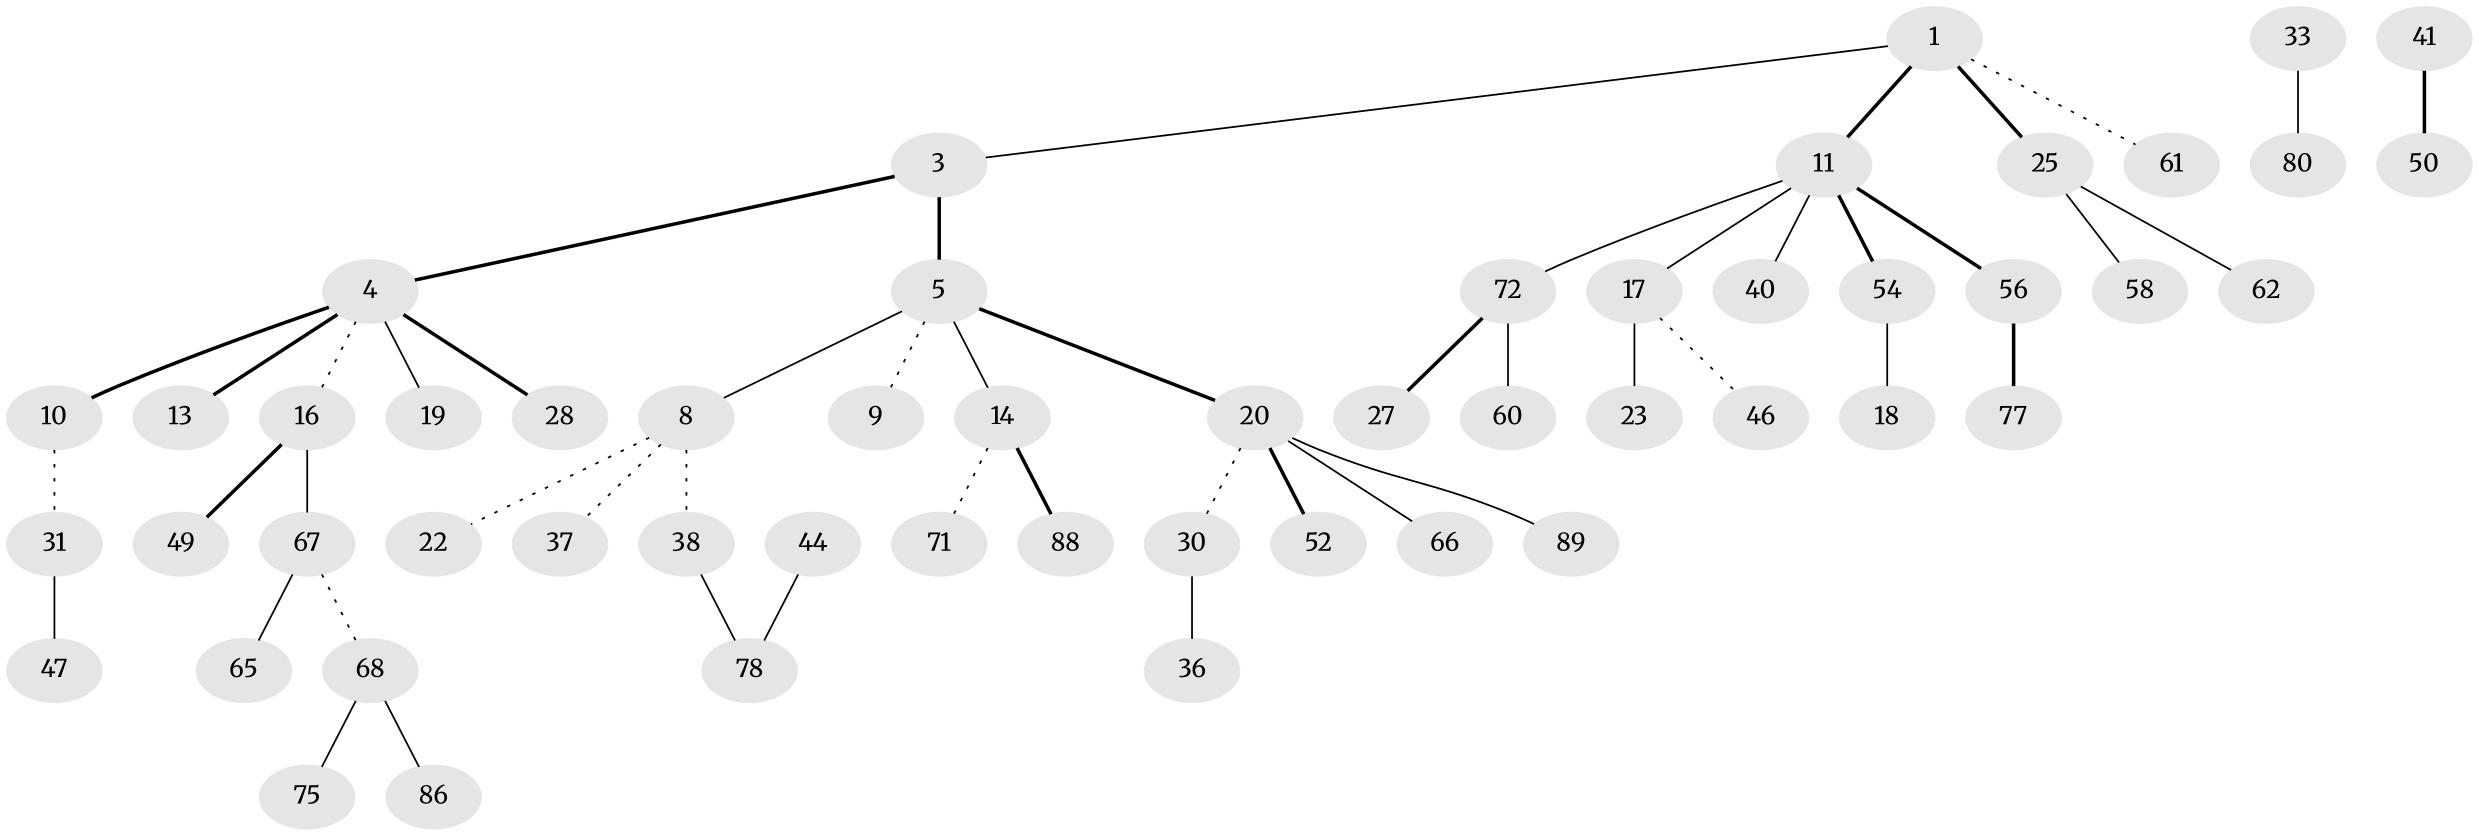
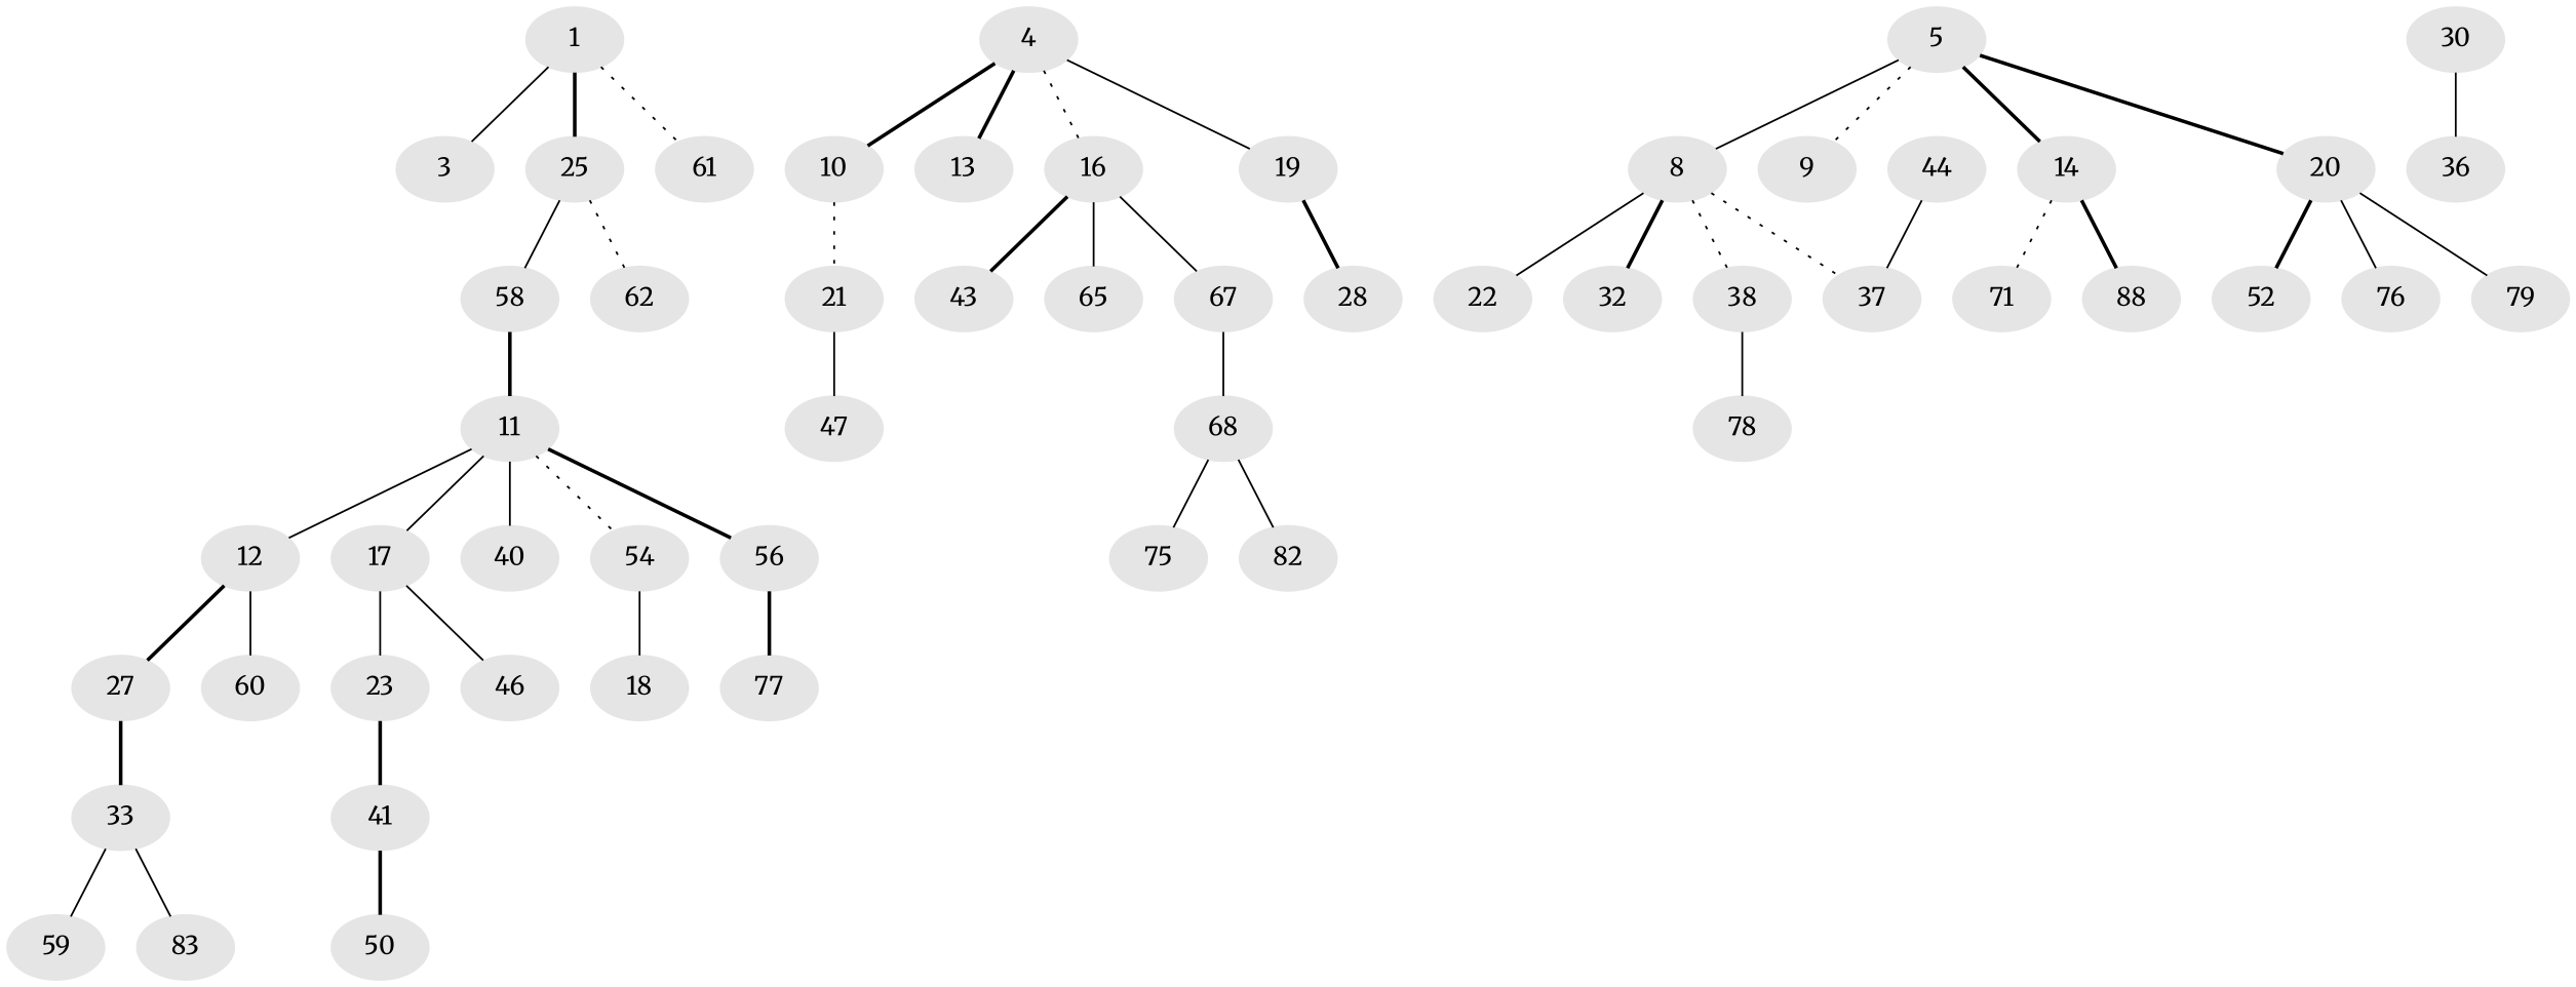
  graph {
    fontname=Merriweather
    node [color=gray90 fontname=Merriweather style=filled]
    edge [fontname=Merriweather style=solid]
    1 [super="+2"]
    3
    11 [super="+48"]
    25 [super="+31"]
    61
    4 [super="+6"]
    5 [super="+7"]
-   12 [super="+29" label=72]
+   12 [super="+29"]
    17 [super="+42"]
    40 [super="+84"]
    54
    56 [super="+73"]
    58 [super="+76"]
    62
    10
    13 [super="+74"]
    16 [super="+24"]
    19 [super="+53"]
    8 [super="+15"]
    9 [super="+69"]
    14 [super="+35"]
    20 [super="+57"]
-   21 [super="+85" label=31]
-   43 [super="+82" label=49]
+   21 [super="+85"]
+   43 [super="+82"]
    65
    67
    28
    22 [super="+26"]
+   32 [super="+63"]
    37
    38 [super="+81"]
    71
    88
    30 [super="+34"]
    52
-   66
-   79 [label=89]
+   66 [label=76]
+   79
    78
    47
    27 [super="+70"]
    60
    23
    46
    18 [super="+72"]
    77
    33 [super="+51"]
    68 [super="+83"]
    41 [super="+49"]
    36
    50 [super="+55"]
-   80
+   59
+   80 [label=83]
    44 [super="+45"]
    75 [super="+87"]
-   86
+   86 [label=82]
    1 -- 3
-   1 -- 11 [style=bold]
+   58 -- 11 [style=bold]
    1 -- 25 [style=bold]
    1 -- 61 [style=dotted]
-   3 -- 4 [style=bold]
-   3 -- 5 [style=bold]
    11 -- 12
    11 -- 17
    11 -- 40
-   11 -- 54 [style=bold]
+   11 -- 54 [style=dotted]
    11 -- 56 [style=bold]
    25 -- 58
-   25 -- 62
+   25 -- 62 [style=dotted]
    4 -- 10 [style=bold]
    4 -- 13 [style=bold]
    4 -- 16 [style=dotted]
    4 -- 19
    5 -- 8
    5 -- 9 [style=dotted]
-   5 -- 14
+   5 -- 14 [style=bold]
    5 -- 20 [style=bold]
    12 -- 27 [style=bold]
    12 -- 60
    17 -- 23
-   17 -- 46 [style=dotted]
+   17 -- 46
    54 -- 18
    56 -- 77 [style=bold]
    10 -- 21 [style=dotted]
    16 -- 43 [style=bold]
-   67 -- 65
+   16 -- 65
    16 -- 67
-   4 -- 28 [style=bold]
-   8 -- 22 [style=dotted]
+   19 -- 28 [style=bold]
+   8 -- 22
+   8 -- 32 [style=bold]
    8 -- 37 [style=dotted]
    8 -- 38 [style=dotted]
    14 -- 71 [style=dotted]
    14 -- 88 [style=bold]
-   20 -- 30 [style=dotted]
    20 -- 52 [style=bold]
    20 -- 66
    20 -- 79
    21 -- 47
-   67 -- 68 [style=dotted]
+   67 -- 68
    38 -- 78
    30 -- 36
+   27 -- 33 [style=bold]
+   23 -- 41 [style=bold]
+   33 -- 59
    33 -- 80
    68 -- 75
    68 -- 86
    41 -- 50 [style=bold]
-   44 -- 78
+   44 -- 37
  }
